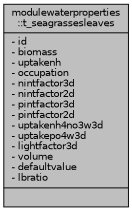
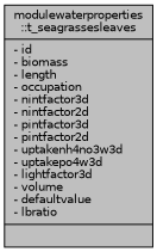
  digraph {
-   n1 [color=black fillcolor=grey75 fontcolor=black fontname=Helvetica fontsize=10 height=0.2 label="{modulewaterproperties\l::t_seagrassesleaves\n|- id\l- biomass\l- uptakenh\l- occupation\l- nintfactor3d\l- nintfactor2d\l- pintfactor3d\l- pintfactor2d\l- uptakenh4no3w3d\l- uptakepo4w3d\l- lightfactor3d\l- volume\l- defaultvalue\l- lbratio\l|}" shape=record style=filled width=0.4]
+   n1 [color=black fillcolor=grey75 fontcolor=black fontname=Helvetica fontsize=10 height=0.2 label="{modulewaterproperties\l::t_seagrassesleaves\n|- id\l- biomass\l- length\l- occupation\l- nintfactor3d\l- nintfactor2d\l- pintfactor3d\l- pintfactor2d\l- uptakenh4no3w3d\l- uptakepo4w3d\l- lightfactor3d\l- volume\l- defaultvalue\l- lbratio\l|}" shape=record style=filled width=0.4]
  }
